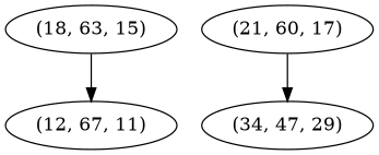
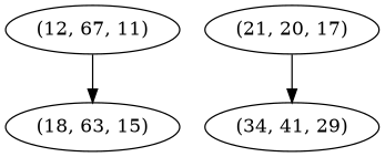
  digraph {
    "(12, 67, 11)"
    "(18, 63, 15)"
-   "(21, 60, 17)"
-   "(34, 47, 29)"
-   "(18, 63, 15)" -> "(12, 67, 11)"
+   "(21, 60, 17)" [label="(21, 20, 17)"]
+   "(34, 47, 29)" [label="(34, 41, 29)"]
+   "(12, 67, 11)" -> "(18, 63, 15)"
    "(21, 60, 17)" -> "(34, 47, 29)"
  }
